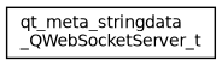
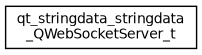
  digraph {
    rankdir=LR
-   n1 [color=black fillcolor=white fontname=Helvetica fontsize=10 height=0.2 label="qt_meta_stringdata\l_QWebSocketServer_t" shape=record style=filled width=0.4]
+   n1 [color=black fillcolor=white fontname=Helvetica fontsize=10 height=0.2 label="qt_stringdata_stringdata\l_QWebSocketServer_t" shape=record style=filled width=0.4]
  }
